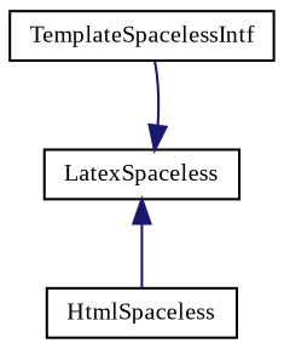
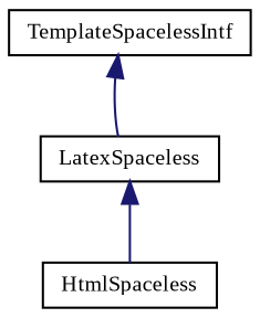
  digraph {
    fontname="Liberation Serif"
    rankdir=TB
    node [color=black fillcolor=white fontname="Liberation Serif" fontsize=10 shape=record style=filled]
    edge [color=midnightblue dir=back fontname="Liberation Serif" fontsize=10 labelfontname=Helvetica labelfontsize=10 style=solid]
    n1 [height=0.2 label=TemplateSpacelessIntf width=0.4]
    n2 [height=0.2 label=LatexSpaceless width=0.4]
    n3 [height=0.2 label=HtmlSpaceless width=0.4]
-   n2 -> n1
+   n1 -> n2
    n2 -> n3
  }
